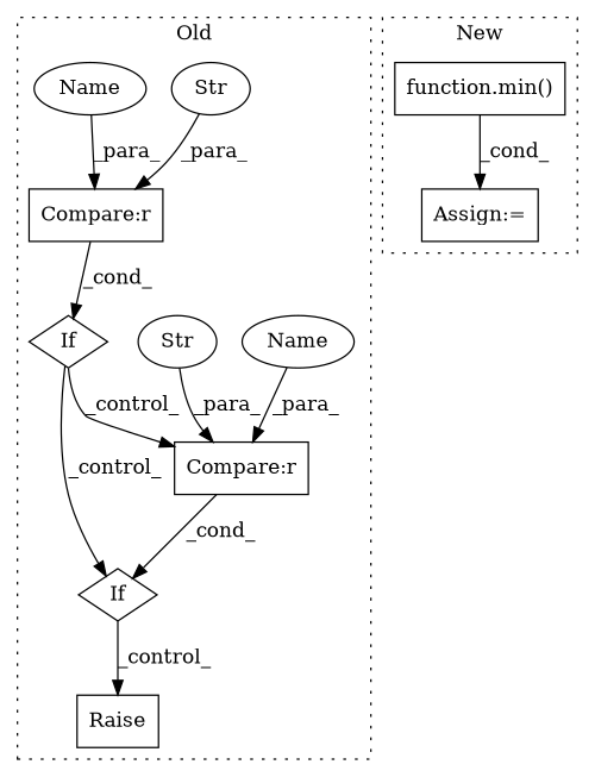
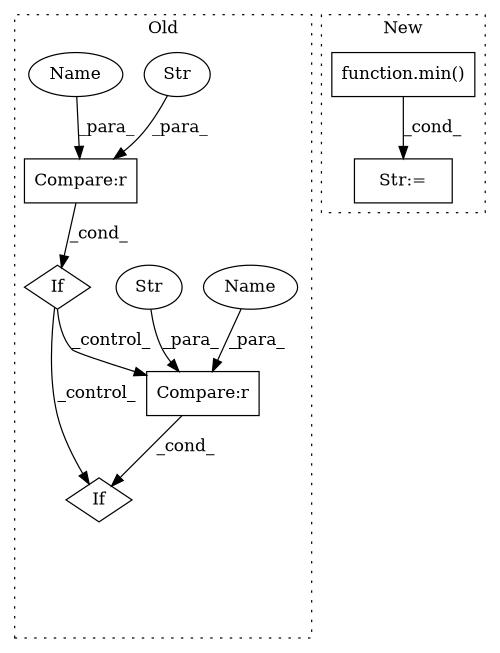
  digraph {
    node [a=96 l=6 s=4554 shape=box]
-   n1 [a=91 label=Raise s=4657]
    n2 [l=3 label=If s=4349 shape=diamond]
    n3 [a=40 l=19 label="Compare:r" s=4352]
    n4 [a=66 label=Str s=4365 shape=ellipse]
    n5 [l=0 label=If shape=diamond]
    n6 [a=40 l=24 label="Compare:r"]
    n7 [a=66 l=11 label=Str s=4567 shape=ellipse]
    n8 [a=87 l=9 label=Name s=4352 shape=ellipse]
    n9 [a=87 l=9 label=Name shape=ellipse]
    n10 [a=75 l="4,1" label="function.min()" s="4111,4142"]
-   n11 [a=68 l=3 label="Assign:=" s=4096]
+   n11 [a=68 l=3 label="Str:=" s=4096]
    subgraph cluster_1 {
      label=Old
      style=dotted
-     n1
      n2
      n3
      n4
      n5
      n6
      n7
      n8
      n9
    }
    subgraph cluster_2 {
      label=New
      style=dotted
      n10
      n11
    }
    n2 -> n5 [label=_control_]
    n2 -> n6 [label=_control_]
    n3 -> n2 [label=_cond_]
    n4 -> n3 [label=_para_]
-   n5 -> n1 [label=_control_]
    n6 -> n5 [label=_cond_]
    n7 -> n6 [label=_para_]
    n8 -> n3 [label=_para_]
    n9 -> n6 [label=_para_]
    n10 -> n11 [label=_cond_]
  }
